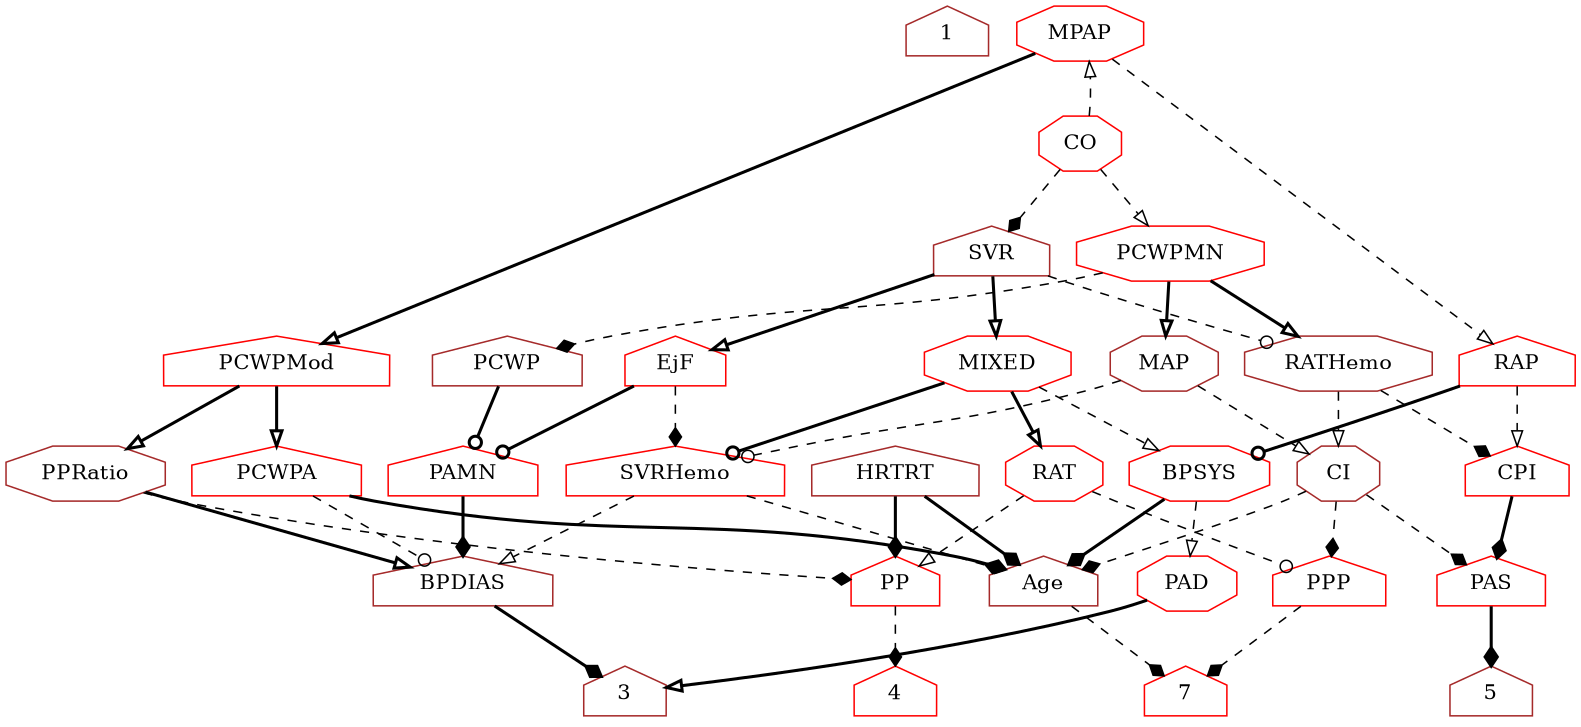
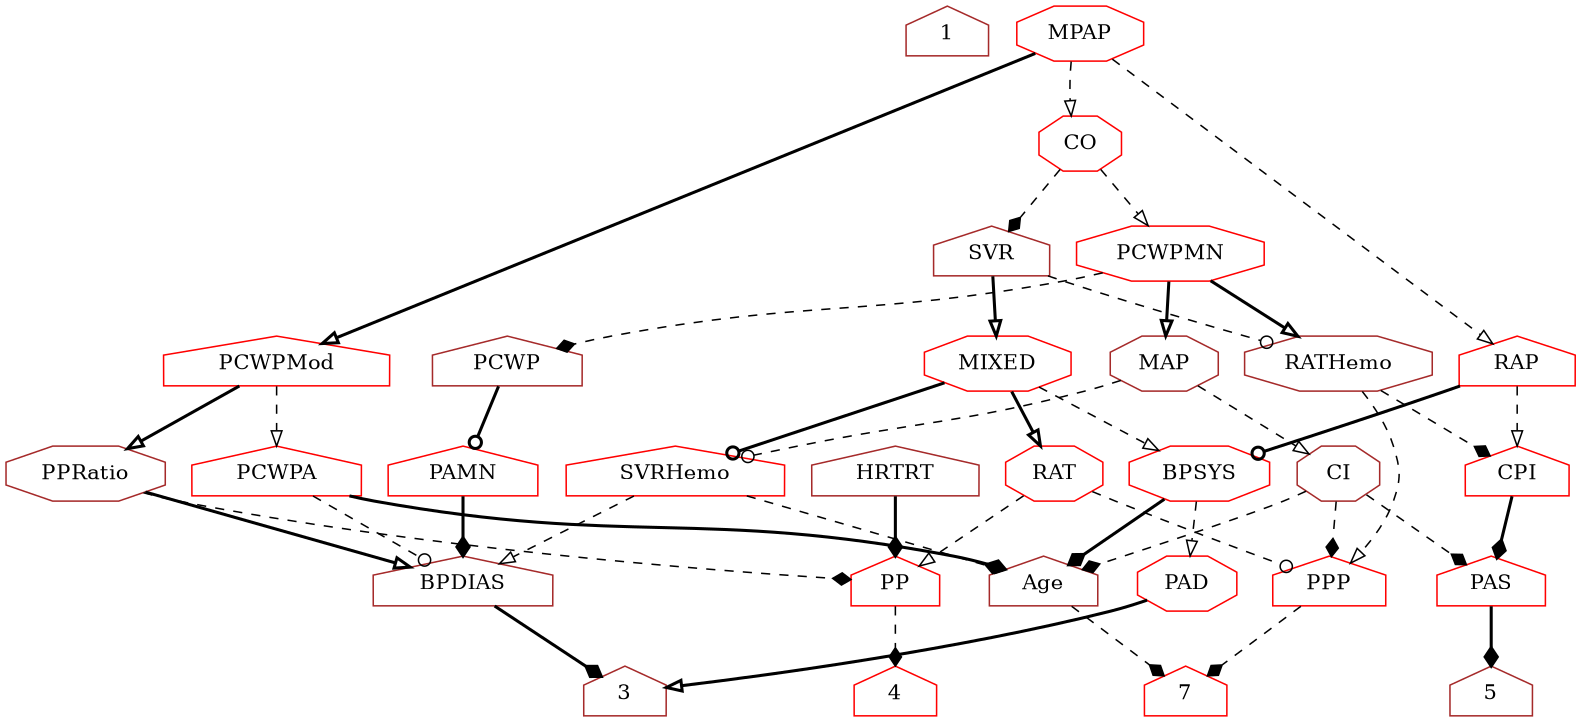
  strict digraph {
    node [color=red shape=house]
    edge [arrowhead=diamond style=dashed]
    1 [color=brown height=0.5 width=0.75]
    n2 [height=0.5 label=7 width=0.75]
    3 [color=brown height=0.5 width=0.75]
    4 [height=0.5 width=0.75]
    5 [color=brown height=0.5 width=0.75]
    Age [color=brown height=0.5 width=0.75]
-   EjF [height=0.5 width=0.75]
    PAMN [height=0.5 width=1.011]
    SVRHemo [height=0.5 width=1.3902]
    BPDIAS [color=brown height=0.5 width=1.1735]
    RAP [height=0.5 width=0.77632]
    BPSYS [height=0.5 shape=octagon width=1.0471]
    CPI [height=0.5 width=0.75]
    PAD [height=0.5 shape=octagon width=0.79437]
    PAS [height=0.5 width=0.75]
    MIXED [height=0.5 shape=octagon width=1.1193]
    RAT [height=0.5 shape=octagon width=0.75827]
    PP [height=0.5 width=0.75]
    PPP [height=0.5 width=0.75]
    MPAP [height=0.5 shape=octagon width=0.97491]
    PCWPMod [height=0.5 width=1.4443]
    PCWPA [height=0.5 width=1.1555]
    PPRatio [color=brown height=0.5 shape=octagon width=1.1013]
    CO [height=0.5 shape=octagon width=0.75]
    SVR [color=brown height=0.5 width=0.77632]
    PCWPMN [height=0.5 shape=octagon width=1.3902]
    RATHemo [color=brown height=0.5 shape=octagon width=1.3721]
    MAP [color=brown height=0.5 shape=octagon width=0.84854]
    PCWP [color=brown height=0.5 width=0.97491]
    CI [color=brown height=0.5 shape=octagon width=0.75]
    HRTRT [color=brown height=0.5 width=1.1013]
    Age -> n2
-   EjF -> PAMN [arrowhead=odot style=bold]
-   EjF -> SVRHemo
    PAMN -> BPDIAS [style=bold]
    SVRHemo -> Age
    SVRHemo -> BPDIAS [arrowhead=onormal]
    BPDIAS -> 3 [style=bold]
    RAP -> BPSYS [arrowhead=odot style=bold]
    RAP -> CPI [arrowhead=onormal]
    BPSYS -> Age [style=bold]
    BPSYS -> PAD [arrowhead=onormal]
    CPI -> PAS [style=bold]
    PAD -> 3 [arrowhead=onormal style=bold]
    PAS -> 5 [style=bold]
    MIXED -> SVRHemo [arrowhead=odot style=bold]
    MIXED -> BPSYS [arrowhead=onormal]
    MIXED -> RAT [arrowhead=onormal style=bold]
    RAT -> PP [arrowhead=onormal]
    RAT -> PPP [arrowhead=odot]
    PP -> 4
    PPP -> n2
    MPAP -> RAP [arrowhead=onormal]
    MPAP -> PCWPMod [arrowhead=onormal style=bold]
-   PCWPMod -> PCWPA [arrowhead=onormal style=bold]
+   PCWPMod -> PCWPA [arrowhead=onormal]
    PCWPMod -> PPRatio [arrowhead=onormal style=bold]
    PCWPA -> Age [style=bold]
    PCWPA -> BPDIAS [arrowhead=odot]
    PPRatio -> BPDIAS [arrowhead=onormal style=bold]
    PPRatio -> PP
-   CO -> MPAP [arrowhead=onormal]
+   MPAP -> CO [arrowhead=onormal]
    CO -> SVR
    CO -> PCWPMN [arrowhead=onormal]
-   SVR -> EjF [arrowhead=onormal style=bold]
    SVR -> MIXED [arrowhead=onormal style=bold]
    SVR -> RATHemo [arrowhead=odot]
    PCWPMN -> RATHemo [arrowhead=onormal style=bold]
    PCWPMN -> MAP [arrowhead=onormal style=bold]
    PCWPMN -> PCWP
    RATHemo -> CPI
-   RATHemo -> CI [arrowhead=onormal]
+   RATHemo -> PPP [arrowhead=onormal]
    MAP -> SVRHemo [arrowhead=odot]
    MAP -> CI [arrowhead=onormal]
    PCWP -> PAMN [arrowhead=odot style=bold]
    CI -> Age
    CI -> PAS
    CI -> PPP
-   HRTRT -> Age [style=bold]
    HRTRT -> PP [style=bold]
  }
